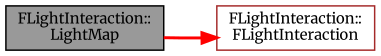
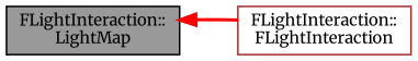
  digraph {
    rankdir=LR
    fontname=Merriweather
    node [fontname=Merriweather fontsize=10 shape=box style=filled]
    n1 [color=black fillcolor=grey60 fontcolor=black height=0.2 label="FLightInteraction::\lLightMap" width=0.4]
    n2 [color=brown fillcolor=white height=0.2 label="FLightInteraction::\lFLightInteraction" width=0.4]
-   n1 -> n2 [color=red fontname=Merriweather fontsize=10 labelfontname=Helvetica labelfontsize=10 style=bold]
+   n2 -> n1 [color=red fontname=Merriweather fontsize=10 labelfontname=Helvetica labelfontsize=10 style=bold]
  }
